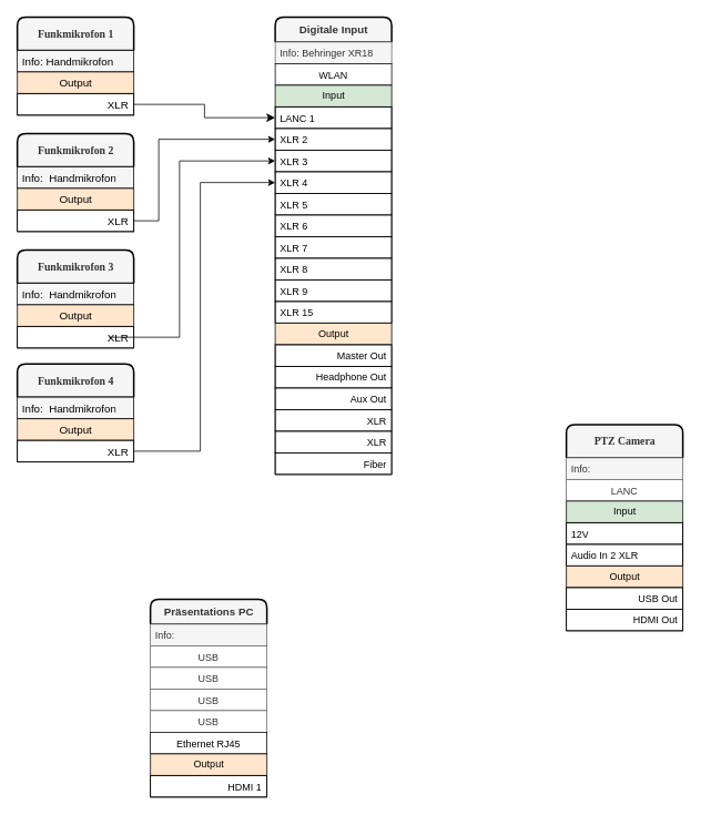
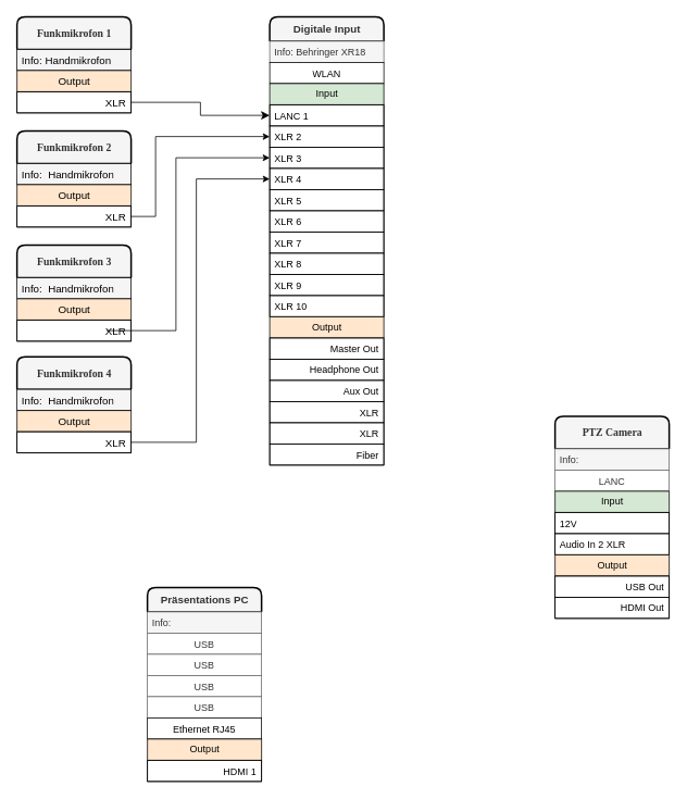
  <mxCell id="0" />
  <mxCell id="1" parent="0" />
  <mxCell id="2" value="PTZ Camera" style="swimlane;fontStyle=1;childLayout=stackLayout;horizontal=1;startSize=40;horizontalStack=0;resizeParent=1;resizeParentMax=0;resizeLast=0;collapsible=1;marginBottom=0;html=1;fontSize=13;points=[];rounded=1;swimlaneLine=1;fillColor=#f5f5f5;fontColor=#333333;strokeColor=default;strokeWidth=2;swimlaneBody=0;fontFamily=Verdana;absoluteArcSize=1;arcSize=20;" vertex="1" parent="1"><mxGeometry x="680" y="510" width="140" height="248" as="geometry"><mxRectangle x="-1500" y="85" width="120" height="40" as="alternateBounds" /></mxGeometry></mxCell>
  <mxCell id="3" value="Info:" style="text;strokeColor=#666666;fillColor=#f5f5f5;align=left;verticalAlign=top;spacingLeft=4;spacingRight=4;overflow=hidden;rotatable=0;points=[[0,0.5],[1,0.5]];portConstraint=eastwest;whiteSpace=wrap;html=1;fontColor=#333333;" vertex="1" parent="2"><mxGeometry y="40" width="140" height="26" as="geometry" /></mxCell>
  <mxCell id="4" value="LANC" style="text;strokeColor=#666666;fillColor=default;align=center;verticalAlign=top;spacingLeft=4;spacingRight=4;overflow=hidden;rotatable=0;points=[[0,0.5],[1,0.5]];portConstraint=eastwest;whiteSpace=wrap;html=1;fontColor=#333333;" vertex="1" parent="2"><mxGeometry y="66" width="140" height="26" as="geometry" /></mxCell>
  <mxCell id="5" value="Input" style="swimlane;fontStyle=0;childLayout=stackLayout;horizontal=1;startSize=26;fillColor=#d5e8d4;horizontalStack=0;resizeParent=1;resizeParentMax=0;resizeLast=0;collapsible=1;marginBottom=0;html=1;rounded=0;swimlaneFillColor=default;points=[];strokeColor=default;separatorColor=none;noLabel=0;portConstraintRotation=0;part=0;metaEdit=0;treeFolding=0;enumerate=0;glass=0;shadow=0;fillStyle=auto;" vertex="1" parent="2"><mxGeometry y="92" width="140" height="78" as="geometry"><mxRectangle y="134" width="170" height="30" as="alternateBounds" /></mxGeometry></mxCell>
  <mxCell id="6" value="12V" style="text;strokeColor=default;fillColor=none;align=left;verticalAlign=top;spacingLeft=4;spacingRight=4;overflow=hidden;rotatable=0;points=[[0,0.5],[1,0.5]];portConstraint=eastwest;whiteSpace=wrap;html=1;" vertex="1" parent="5"><mxGeometry y="26" width="140" height="26" as="geometry" /></mxCell>
  <mxCell id="7" value="Audio In 2 XLR" style="text;strokeColor=default;fillColor=none;align=left;verticalAlign=top;spacingLeft=4;spacingRight=4;overflow=hidden;rotatable=0;points=[[0,0.5],[1,0.5]];portConstraint=eastwest;whiteSpace=wrap;html=1;" vertex="1" parent="5"><mxGeometry y="52" width="140" height="26" as="geometry" /></mxCell>
  <mxCell id="8" value="Output" style="swimlane;fontStyle=0;childLayout=stackLayout;horizontal=1;startSize=26;fillColor=#ffe6cc;horizontalStack=0;resizeParent=1;resizeParentMax=0;resizeLast=0;collapsible=1;marginBottom=0;html=1;strokeColor=default;rounded=0;swimlaneFillColor=default;connectable=0;" vertex="1" parent="2"><mxGeometry y="170" width="140" height="78" as="geometry"><mxRectangle y="212" width="170" height="30" as="alternateBounds" /></mxGeometry></mxCell>
  <mxCell id="9" value="USB Out" style="text;strokeColor=default;fillColor=none;align=right;verticalAlign=top;spacingLeft=4;spacingRight=4;overflow=hidden;rotatable=0;points=[[0,0.5],[1,0.5]];portConstraint=eastwest;whiteSpace=wrap;html=1;" vertex="1" parent="8"><mxGeometry y="26" width="140" height="26" as="geometry" /></mxCell>
  <mxCell id="10" value="HDMI Out" style="text;strokeColor=default;fillColor=none;align=right;verticalAlign=middle;spacingLeft=4;spacingRight=4;overflow=hidden;rotatable=0;points=[[0,0.5],[1,0.5]];portConstraint=eastwest;whiteSpace=wrap;html=1;labelBackgroundColor=none;labelPosition=center;verticalLabelPosition=middle;rounded=0;" vertex="1" parent="8"><mxGeometry y="52" width="140" height="26" as="geometry" /></mxCell>
  <mxCell id="11" value="&lt;div&gt;Präsentations PC&lt;/div&gt;" style="swimlane;fontStyle=1;childLayout=stackLayout;horizontal=1;startSize=30;fillColor=#f5f5f5;horizontalStack=0;resizeParent=1;resizeParentMax=0;resizeLast=0;collapsible=1;marginBottom=0;html=1;fontSize=13;points=[];strokeColor=default;rounded=1;fontColor=#333333;strokeWidth=2;arcSize=20;absoluteArcSize=1;swimlaneBody=0;" vertex="1" parent="1"><mxGeometry x="180" y="720" width="140" height="238" as="geometry"><mxRectangle x="380" y="243" width="120" height="40" as="alternateBounds" /></mxGeometry></mxCell>
  <mxCell id="12" value="Info:" style="text;strokeColor=#666666;fillColor=#f5f5f5;align=left;verticalAlign=top;spacingLeft=4;spacingRight=4;overflow=hidden;rotatable=0;points=[[0,0.5],[1,0.5]];portConstraint=eastwest;whiteSpace=wrap;html=1;fontColor=#333333;" vertex="1" parent="11"><mxGeometry y="30" width="140" height="26" as="geometry" /></mxCell>
  <mxCell id="13" value="USB&lt;div&gt;&lt;br&gt;&lt;/div&gt;" style="text;strokeColor=#666666;fillColor=default;align=center;verticalAlign=top;spacingLeft=4;spacingRight=4;overflow=hidden;rotatable=0;points=[[0,0.5],[1,0.5]];portConstraint=eastwest;whiteSpace=wrap;html=1;fontColor=#333333;labelBorderColor=none;" vertex="1" parent="11"><mxGeometry y="56" width="140" height="26" as="geometry" /></mxCell>
  <mxCell id="14" value="USB" style="text;strokeColor=#666666;fillColor=default;align=center;verticalAlign=top;spacingLeft=4;spacingRight=4;overflow=hidden;rotatable=0;points=[[0,0.5],[1,0.5]];portConstraint=eastwest;whiteSpace=wrap;html=1;fontColor=#333333;labelBorderColor=none;" vertex="1" parent="11"><mxGeometry y="82" width="140" height="26" as="geometry" /></mxCell>
  <mxCell id="15" value="USB" style="text;strokeColor=#666666;fillColor=default;align=center;verticalAlign=top;spacingLeft=4;spacingRight=4;overflow=hidden;rotatable=0;points=[[0,0.5],[1,0.5]];portConstraint=eastwest;whiteSpace=wrap;html=1;fontColor=#333333;labelBorderColor=none;" vertex="1" parent="11"><mxGeometry y="108" width="140" height="26" as="geometry" /></mxCell>
  <mxCell id="16" value="USB" style="text;strokeColor=#666666;fillColor=default;align=center;verticalAlign=top;spacingLeft=4;spacingRight=4;overflow=hidden;rotatable=0;points=[[0,0.5],[1,0.5]];portConstraint=eastwest;whiteSpace=wrap;html=1;fontColor=#333333;labelBorderColor=none;" vertex="1" parent="11"><mxGeometry y="134" width="140" height="26" as="geometry" /></mxCell>
  <mxCell id="17" value="Ethernet RJ45" style="text;strokeColor=default;fillColor=default;align=center;verticalAlign=top;spacingLeft=4;spacingRight=4;overflow=hidden;rotatable=0;points=[[0,0.5],[1,0.5]];portConstraint=eastwest;whiteSpace=wrap;html=1;labelBorderColor=none;rounded=0;glass=0;part=0;" vertex="1" parent="11"><mxGeometry y="160" width="140" height="26" as="geometry" /></mxCell>
  <mxCell id="18" value="Output" style="swimlane;fontStyle=0;childLayout=stackLayout;horizontal=1;startSize=26;fillColor=#ffe6cc;horizontalStack=0;resizeParent=1;resizeParentMax=0;resizeLast=0;collapsible=1;marginBottom=0;html=1;strokeColor=default;rounded=0;swimlaneFillColor=default;connectable=0;" vertex="1" parent="11"><mxGeometry y="186" width="140" height="52" as="geometry"><mxRectangle y="238" width="140" height="30" as="alternateBounds" /></mxGeometry></mxCell>
  <mxCell id="19" value="HDMI 1" style="text;strokeColor=default;fillColor=none;align=right;verticalAlign=top;spacingLeft=4;spacingRight=4;overflow=hidden;rotatable=0;points=[[0,0.5],[1,0.5]];portConstraint=eastwest;whiteSpace=wrap;html=1;" vertex="1" parent="18"><mxGeometry y="26" width="140" height="26" as="geometry" /></mxCell>
  <mxCell id="20" value="Funkmikrofon 1" style="swimlane;fontStyle=1;childLayout=stackLayout;horizontal=1;startSize=40;fillColor=#f5f5f5;horizontalStack=0;resizeParent=1;resizeParentMax=0;resizeLast=0;collapsible=1;marginBottom=0;html=1;fontSize=13;points=[];strokeColor=default;rounded=1;align=center;verticalAlign=middle;fontFamily=Verdana;fontColor=#333333;strokeWidth=2;swimlaneBody=0;absoluteArcSize=1;arcSize=20;" vertex="1" parent="1"><mxGeometry x="20" y="20" width="140" height="118" as="geometry"><mxRectangle x="380" y="243" width="120" height="40" as="alternateBounds" /></mxGeometry></mxCell>
  <mxCell id="21" value="Info: Handmikrofon" style="text;strokeColor=default;fillColor=#f5f5f5;align=left;verticalAlign=top;spacingLeft=4;spacingRight=4;overflow=hidden;rotatable=0;points=[[0,0.5],[1,0.5]];portConstraint=eastwest;whiteSpace=wrap;html=1;fontColor=default;fontFamily=Helvetica;fontSize=13;fontStyle=0;" vertex="1" parent="20"><mxGeometry y="40" width="140" height="26" as="geometry" /></mxCell>
  <mxCell id="22" value="Output" style="swimlane;fontStyle=0;childLayout=stackLayout;horizontal=1;startSize=26;fillColor=#ffe6cc;horizontalStack=0;resizeParent=1;resizeParentMax=0;resizeLast=0;collapsible=1;marginBottom=0;html=1;strokeColor=default;rounded=0;swimlaneFillColor=default;connectable=0;align=center;verticalAlign=middle;fontFamily=Helvetica;fontSize=13;" vertex="1" parent="20"><mxGeometry y="66" width="140" height="52" as="geometry"><mxRectangle y="238" width="140" height="30" as="alternateBounds" /></mxGeometry></mxCell>
  <mxCell id="23" value="XLR" style="text;strokeColor=default;fillColor=none;align=right;verticalAlign=top;spacingLeft=4;spacingRight=4;overflow=hidden;rotatable=0;points=[[0,0.5],[1,0.5]];portConstraint=eastwest;whiteSpace=wrap;html=1;fontFamily=Helvetica;fontSize=13;fontColor=default;fontStyle=0;" vertex="1" parent="22"><mxGeometry y="26" width="140" height="26" as="geometry" /></mxCell>
  <mxCell id="24" value="Funkmikrofon 2" style="swimlane;fontStyle=1;childLayout=stackLayout;horizontal=1;startSize=40;fillColor=#f5f5f5;horizontalStack=0;resizeParent=1;resizeParentMax=0;resizeLast=0;collapsible=1;marginBottom=0;html=1;fontSize=13;points=[];strokeColor=default;rounded=1;align=center;verticalAlign=middle;fontFamily=Verdana;fontColor=#333333;strokeWidth=2;swimlaneBody=0;absoluteArcSize=1;arcSize=20;" vertex="1" parent="1"><mxGeometry x="20" y="160" width="140" height="118" as="geometry"><mxRectangle x="380" y="243" width="120" height="40" as="alternateBounds" /></mxGeometry></mxCell>
  <mxCell id="25" value="Info:&amp;nbsp; Handmikrofon" style="text;strokeColor=default;fillColor=#f5f5f5;align=left;verticalAlign=top;spacingLeft=4;spacingRight=4;overflow=hidden;rotatable=0;points=[[0,0.5],[1,0.5]];portConstraint=eastwest;whiteSpace=wrap;html=1;fontColor=default;fontFamily=Helvetica;fontSize=13;fontStyle=0;" vertex="1" parent="24"><mxGeometry y="40" width="140" height="26" as="geometry" /></mxCell>
  <mxCell id="26" value="Output" style="swimlane;fontStyle=0;childLayout=stackLayout;horizontal=1;startSize=26;fillColor=#ffe6cc;horizontalStack=0;resizeParent=1;resizeParentMax=0;resizeLast=0;collapsible=1;marginBottom=0;html=1;strokeColor=default;rounded=0;swimlaneFillColor=default;connectable=0;align=center;verticalAlign=middle;fontFamily=Helvetica;fontSize=13;" vertex="1" parent="24"><mxGeometry y="66" width="140" height="52" as="geometry"><mxRectangle y="238" width="140" height="30" as="alternateBounds" /></mxGeometry></mxCell>
  <mxCell id="27" value="XLR" style="text;strokeColor=default;fillColor=none;align=right;verticalAlign=top;spacingLeft=4;spacingRight=4;overflow=hidden;rotatable=0;points=[[0,0.5],[1,0.5]];portConstraint=eastwest;whiteSpace=wrap;html=1;fontFamily=Helvetica;fontSize=13;fontColor=default;fontStyle=0;" vertex="1" parent="26"><mxGeometry y="26" width="140" height="26" as="geometry" /></mxCell>
  <mxCell id="28" value="Funkmikrofon 3" style="swimlane;fontStyle=1;childLayout=stackLayout;horizontal=1;startSize=40;fillColor=#f5f5f5;horizontalStack=0;resizeParent=1;resizeParentMax=0;resizeLast=0;collapsible=1;marginBottom=0;html=1;fontSize=13;points=[];strokeColor=default;rounded=1;align=center;verticalAlign=middle;fontFamily=Verdana;fontColor=#333333;strokeWidth=2;swimlaneBody=0;absoluteArcSize=1;arcSize=20;" vertex="1" parent="1"><mxGeometry x="20" y="300" width="140" height="118" as="geometry"><mxRectangle x="380" y="243" width="120" height="40" as="alternateBounds" /></mxGeometry></mxCell>
  <mxCell id="29" value="Info:&amp;nbsp; Handmikrofon" style="text;strokeColor=default;fillColor=#f5f5f5;align=left;verticalAlign=top;spacingLeft=4;spacingRight=4;overflow=hidden;rotatable=0;points=[[0,0.5],[1,0.5]];portConstraint=eastwest;whiteSpace=wrap;html=1;fontColor=default;fontFamily=Helvetica;fontSize=13;fontStyle=0;" vertex="1" parent="28"><mxGeometry y="40" width="140" height="26" as="geometry" /></mxCell>
  <mxCell id="30" value="Output" style="swimlane;fontStyle=0;childLayout=stackLayout;horizontal=1;startSize=26;fillColor=#ffe6cc;horizontalStack=0;resizeParent=1;resizeParentMax=0;resizeLast=0;collapsible=1;marginBottom=0;html=1;strokeColor=default;rounded=0;swimlaneFillColor=default;connectable=0;align=center;verticalAlign=middle;fontFamily=Helvetica;fontSize=13;" vertex="1" parent="28"><mxGeometry y="66" width="140" height="52" as="geometry"><mxRectangle y="238" width="140" height="30" as="alternateBounds" /></mxGeometry></mxCell>
  <mxCell id="31" value="XLR" style="text;strokeColor=default;fillColor=none;align=right;verticalAlign=top;spacingLeft=4;spacingRight=4;overflow=hidden;rotatable=0;points=[[0,0.5],[1,0.5]];portConstraint=eastwest;whiteSpace=wrap;html=1;fontFamily=Helvetica;fontSize=13;fontColor=default;fontStyle=0;" vertex="1" parent="30"><mxGeometry y="26" width="140" height="26" as="geometry" /></mxCell>
  <mxCell id="32" value="Funkmikrofon 4" style="swimlane;fontStyle=1;childLayout=stackLayout;horizontal=1;startSize=40;fillColor=#f5f5f5;horizontalStack=0;resizeParent=1;resizeParentMax=0;resizeLast=0;collapsible=1;marginBottom=0;html=1;fontSize=13;points=[];strokeColor=default;rounded=1;align=center;verticalAlign=middle;fontFamily=Verdana;fontColor=#333333;strokeWidth=2;swimlaneBody=0;absoluteArcSize=1;arcSize=20;" vertex="1" parent="1"><mxGeometry x="20" y="437" width="140" height="118" as="geometry"><mxRectangle x="380" y="243" width="120" height="40" as="alternateBounds" /></mxGeometry></mxCell>
  <mxCell id="33" value="Info:&amp;nbsp; Handmikrofon" style="text;strokeColor=default;fillColor=#f5f5f5;align=left;verticalAlign=top;spacingLeft=4;spacingRight=4;overflow=hidden;rotatable=0;points=[[0,0.5],[1,0.5]];portConstraint=eastwest;whiteSpace=wrap;html=1;fontColor=default;fontFamily=Helvetica;fontSize=13;fontStyle=0;" vertex="1" parent="32"><mxGeometry y="40" width="140" height="26" as="geometry" /></mxCell>
  <mxCell id="34" value="Output" style="swimlane;fontStyle=0;childLayout=stackLayout;horizontal=1;startSize=26;fillColor=#ffe6cc;horizontalStack=0;resizeParent=1;resizeParentMax=0;resizeLast=0;collapsible=1;marginBottom=0;html=1;strokeColor=default;rounded=0;swimlaneFillColor=default;connectable=0;align=center;verticalAlign=middle;fontFamily=Helvetica;fontSize=13;" vertex="1" parent="32"><mxGeometry y="66" width="140" height="52" as="geometry"><mxRectangle y="238" width="140" height="30" as="alternateBounds" /></mxGeometry></mxCell>
  <mxCell id="35" value="XLR" style="text;strokeColor=default;fillColor=none;align=right;verticalAlign=top;spacingLeft=4;spacingRight=4;overflow=hidden;rotatable=0;points=[[0,0.5],[1,0.5]];portConstraint=eastwest;whiteSpace=wrap;html=1;fontFamily=Helvetica;fontSize=13;fontColor=default;fontStyle=0;" vertex="1" parent="34"><mxGeometry y="26" width="140" height="26" as="geometry" /></mxCell>
  <mxCell id="36" value="Digitale Input" style="swimlane;fontStyle=1;childLayout=stackLayout;horizontal=1;startSize=30;fillColor=#f5f5f5;horizontalStack=0;resizeParent=1;resizeParentMax=0;resizeLast=0;collapsible=1;marginBottom=0;html=1;fontSize=13;points=[];strokeColor=default;rounded=1;fontColor=#333333;strokeWidth=2;arcSize=20;absoluteArcSize=1;swimlaneBody=0;" vertex="1" parent="1"><mxGeometry x="330" y="20" width="140" height="550" as="geometry"><mxRectangle x="380" y="243" width="120" height="40" as="alternateBounds" /></mxGeometry></mxCell>
  <mxCell id="37" value="Info: Behringer XR18" style="text;strokeColor=#666666;fillColor=#f5f5f5;align=left;verticalAlign=top;spacingLeft=4;spacingRight=4;overflow=hidden;rotatable=0;points=[[0,0.5],[1,0.5]];portConstraint=eastwest;whiteSpace=wrap;html=1;fontColor=#333333;" vertex="1" parent="36"><mxGeometry y="30" width="140" height="26" as="geometry" /></mxCell>
  <mxCell id="38" value="WLAN" style="text;strokeColor=default;fillColor=default;align=center;verticalAlign=top;spacingLeft=4;spacingRight=4;overflow=hidden;rotatable=0;points=[[0,0.5],[1,0.5]];portConstraint=eastwest;whiteSpace=wrap;html=1;labelBorderColor=none;rounded=0;glass=0;part=0;" vertex="1" parent="36"><mxGeometry y="56" width="140" height="26" as="geometry" /></mxCell>
  <mxCell id="39" value="Input" style="swimlane;fontStyle=0;childLayout=stackLayout;horizontal=1;startSize=26;fillColor=#d5e8d4;horizontalStack=0;resizeParent=1;resizeParentMax=0;resizeLast=0;collapsible=1;marginBottom=0;html=1;rounded=0;swimlaneFillColor=default;points=[];strokeColor=default;" vertex="1" parent="36"><mxGeometry y="82" width="140" height="286" as="geometry"><mxRectangle y="82" width="140" height="30" as="alternateBounds" /></mxGeometry></mxCell>
  <mxCell id="40" value="LANC 1" style="text;strokeColor=default;fillColor=none;align=left;verticalAlign=top;spacingLeft=4;spacingRight=4;overflow=hidden;rotatable=0;points=[[0,0.5],[1,0.5]];portConstraint=eastwest;whiteSpace=wrap;html=1;" vertex="1" parent="39"><mxGeometry y="26" width="140" height="26" as="geometry" /></mxCell>
  <mxCell id="41" value="XLR 2" style="text;strokeColor=default;fillColor=none;align=left;verticalAlign=top;spacingLeft=4;spacingRight=4;overflow=hidden;rotatable=0;points=[[0,0.5],[1,0.5]];portConstraint=eastwest;whiteSpace=wrap;html=1;" vertex="1" parent="39"><mxGeometry y="52" width="140" height="26" as="geometry" /></mxCell>
  <mxCell id="42" value="XLR 3" style="text;strokeColor=default;fillColor=none;align=left;verticalAlign=top;spacingLeft=4;spacingRight=4;overflow=hidden;rotatable=0;points=[[0,0.5],[1,0.5]];portConstraint=eastwest;whiteSpace=wrap;html=1;" vertex="1" parent="39"><mxGeometry y="78" width="140" height="26" as="geometry" /></mxCell>
  <mxCell id="43" value="XLR 4" style="text;strokeColor=default;fillColor=none;align=left;verticalAlign=top;spacingLeft=4;spacingRight=4;overflow=hidden;rotatable=0;points=[[0,0.5],[1,0.5]];portConstraint=eastwest;whiteSpace=wrap;html=1;" vertex="1" parent="39"><mxGeometry y="104" width="140" height="26" as="geometry" /></mxCell>
  <mxCell id="44" value="XLR 5" style="text;strokeColor=default;fillColor=none;align=left;verticalAlign=top;spacingLeft=4;spacingRight=4;overflow=hidden;rotatable=0;points=[[0,0.5],[1,0.5]];portConstraint=eastwest;whiteSpace=wrap;html=1;" vertex="1" parent="39"><mxGeometry y="130" width="140" height="26" as="geometry" /></mxCell>
  <mxCell id="45" value="XLR 6" style="text;strokeColor=default;fillColor=none;align=left;verticalAlign=top;spacingLeft=4;spacingRight=4;overflow=hidden;rotatable=0;points=[[0,0.5],[1,0.5]];portConstraint=eastwest;whiteSpace=wrap;html=1;" vertex="1" parent="39"><mxGeometry y="156" width="140" height="26" as="geometry" /></mxCell>
  <mxCell id="46" value="XLR 7" style="text;strokeColor=default;fillColor=none;align=left;verticalAlign=top;spacingLeft=4;spacingRight=4;overflow=hidden;rotatable=0;points=[[0,0.5],[1,0.5]];portConstraint=eastwest;whiteSpace=wrap;html=1;" vertex="1" parent="39"><mxGeometry y="182" width="140" height="26" as="geometry" /></mxCell>
  <mxCell id="47" value="XLR 8" style="text;strokeColor=default;fillColor=none;align=left;verticalAlign=top;spacingLeft=4;spacingRight=4;overflow=hidden;rotatable=0;points=[[0,0.5],[1,0.5]];portConstraint=eastwest;whiteSpace=wrap;html=1;" vertex="1" parent="39"><mxGeometry y="208" width="140" height="26" as="geometry" /></mxCell>
  <mxCell id="48" value="XLR 9" style="text;strokeColor=default;fillColor=none;align=left;verticalAlign=top;spacingLeft=4;spacingRight=4;overflow=hidden;rotatable=0;points=[[0,0.5],[1,0.5]];portConstraint=eastwest;whiteSpace=wrap;html=1;" vertex="1" parent="39"><mxGeometry y="234" width="140" height="26" as="geometry" /></mxCell>
- <mxCell id="49" value="XLR 15" style="text;strokeColor=default;fillColor=none;align=left;verticalAlign=top;spacingLeft=4;spacingRight=4;overflow=hidden;rotatable=0;points=[[0,0.5],[1,0.5]];portConstraint=eastwest;whiteSpace=wrap;html=1;" vertex="1" parent="39"><mxGeometry y="260" width="140" height="26" as="geometry" /></mxCell>
+ <mxCell id="49" value="XLR 10" style="text;strokeColor=default;fillColor=none;align=left;verticalAlign=top;spacingLeft=4;spacingRight=4;overflow=hidden;rotatable=0;points=[[0,0.5],[1,0.5]];portConstraint=eastwest;whiteSpace=wrap;html=1;" vertex="1" parent="39"><mxGeometry y="260" width="140" height="26" as="geometry" /></mxCell>
  <mxCell id="50" value="Output" style="swimlane;fontStyle=0;childLayout=stackLayout;horizontal=1;startSize=26;fillColor=#ffe6cc;horizontalStack=0;resizeParent=1;resizeParentMax=0;resizeLast=0;collapsible=1;marginBottom=0;html=1;strokeColor=default;rounded=0;swimlaneFillColor=default;connectable=0;" vertex="1" parent="36"><mxGeometry y="368" width="140" height="182" as="geometry"><mxRectangle y="238" width="140" height="30" as="alternateBounds" /></mxGeometry></mxCell>
  <mxCell id="51" value="Master Out" style="text;strokeColor=default;fillColor=none;align=right;verticalAlign=top;spacingLeft=4;spacingRight=4;overflow=hidden;rotatable=0;points=[[0,0.5],[1,0.5]];portConstraint=eastwest;whiteSpace=wrap;html=1;" vertex="1" parent="50"><mxGeometry y="26" width="140" height="26" as="geometry" /></mxCell>
  <mxCell id="52" value="Headphone Out" style="text;strokeColor=default;fillColor=none;align=right;verticalAlign=middle;spacingLeft=4;spacingRight=4;overflow=hidden;rotatable=0;points=[[0,0.5],[1,0.5]];portConstraint=eastwest;whiteSpace=wrap;html=1;labelBackgroundColor=none;labelPosition=center;verticalLabelPosition=middle;" vertex="1" parent="50"><mxGeometry y="52" width="140" height="26" as="geometry" /></mxCell>
  <mxCell id="53" value="Aux Out" style="text;strokeColor=default;fillColor=none;align=right;verticalAlign=top;spacingLeft=4;spacingRight=4;overflow=hidden;rotatable=0;points=[[0,0.5],[1,0.5]];portConstraint=eastwest;whiteSpace=wrap;html=1;" vertex="1" parent="50"><mxGeometry y="78" width="140" height="26" as="geometry" /></mxCell>
  <mxCell id="54" value="XLR" style="text;strokeColor=default;fillColor=none;align=right;verticalAlign=top;spacingLeft=4;spacingRight=4;overflow=hidden;rotatable=0;points=[[0,0.5],[1,0.5]];portConstraint=eastwest;whiteSpace=wrap;html=1;" vertex="1" parent="50"><mxGeometry y="104" width="140" height="26" as="geometry" /></mxCell>
  <mxCell id="55" value="XLR" style="text;strokeColor=default;fillColor=none;align=right;verticalAlign=top;spacingLeft=4;spacingRight=4;overflow=hidden;rotatable=0;points=[[0,0.5],[1,0.5]];portConstraint=eastwest;whiteSpace=wrap;html=1;" vertex="1" parent="50"><mxGeometry y="130" width="140" height="26" as="geometry" /></mxCell>
  <mxCell id="56" value="Fiber" style="text;strokeColor=default;fillColor=none;align=right;verticalAlign=top;spacingLeft=4;spacingRight=4;overflow=hidden;rotatable=0;points=[[0,0.5],[1,0.5]];portConstraint=eastwest;whiteSpace=wrap;html=1;" vertex="1" parent="50"><mxGeometry y="156" width="140" height="26" as="geometry" /></mxCell>
  <mxCell id="57" value="" style="edgeStyle=elbowEdgeStyle;elbow=horizontal;endArrow=classic;html=1;curved=0;rounded=0;endSize=8;startSize=8;exitX=1;exitY=0.5;exitDx=0;exitDy=0;entryX=0;entryY=0.5;entryDx=0;entryDy=0;" edge="1" parent="1" source="23" target="40"><mxGeometry width="50" height="50" relative="1" as="geometry"><mxPoint x="180" y="440" as="sourcePoint" /><mxPoint x="230" y="390" as="targetPoint" /></mxGeometry></mxCell>
  <mxCell id="58" style="edgeStyle=orthogonalEdgeStyle;rounded=0;orthogonalLoop=1;jettySize=auto;html=1;exitX=1;exitY=0.5;exitDx=0;exitDy=0;entryX=0;entryY=0.5;entryDx=0;entryDy=0;" edge="1" parent="1" source="27" target="41"><mxGeometry relative="1" as="geometry"><Array as="points"><mxPoint x="190" y="265" /><mxPoint x="190" y="167" /></Array></mxGeometry></mxCell>
  <mxCell id="59" style="edgeStyle=orthogonalEdgeStyle;rounded=0;orthogonalLoop=1;jettySize=auto;html=1;exitX=1;exitY=0.5;exitDx=0;exitDy=0;" edge="1" parent="1" target="42"><mxGeometry relative="1" as="geometry"><mxPoint x="130" y="405" as="sourcePoint" /><mxPoint x="300" y="193" as="targetPoint" /><Array as="points"><mxPoint x="215" y="405" /><mxPoint x="215" y="193" /></Array></mxGeometry></mxCell>
  <mxCell id="60" style="edgeStyle=orthogonalEdgeStyle;rounded=0;orthogonalLoop=1;jettySize=auto;html=1;exitX=1;exitY=0.5;exitDx=0;exitDy=0;entryX=0;entryY=0.5;entryDx=0;entryDy=0;" edge="1" parent="1" source="35" target="43"><mxGeometry relative="1" as="geometry"><Array as="points"><mxPoint x="240" y="542" /><mxPoint x="240" y="219" /></Array></mxGeometry></mxCell>
